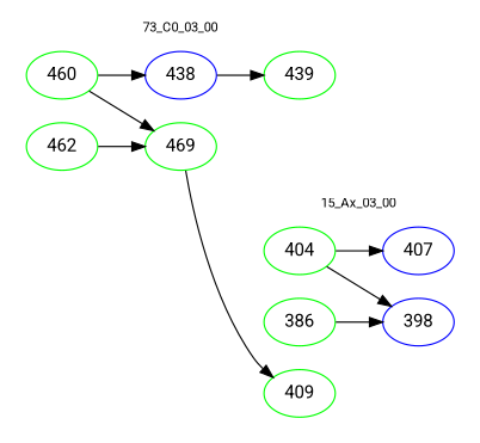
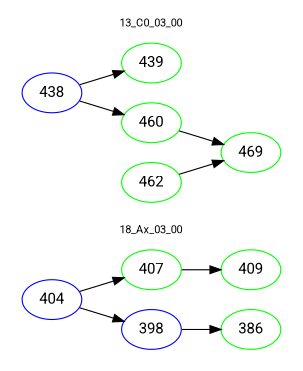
  digraph {
    fontname=Roboto
    rankdir=LR
    node [color=green fontname=Roboto]
    edge [color=black fontname=Roboto]
-   n1 [label=404]
+   n1 [color=blue label=404]
    n2 [color=blue label=398]
-   n3 [color=blue label=407]
+   n3 [label=407]
    n4 [label=386]
    n5 [label=409]
    n6 [label=460]
    n7 [color=blue label=438]
    n8 [label=462]
    n9 [label=439]
    n10 [label=469]
    subgraph cluster_1 {
      color=white
      fontsize=10
-     label="15_Ax_03_00"
+     label="18_Ax_03_00"
      n1
      n2
      n3
      n4
      n5
    }
    subgraph cluster_2 {
      color=white
      fontsize=10
-     label="73_C0_03_00"
+     label="13_C0_03_00"
      n6
      n7
      n8
      n9
      n10
    }
    n1 -> n2
    n1 -> n3
-   n4 -> n2
-   n10 -> n5
-   n6 -> n7
+   n2 -> n4
+   n3 -> n5
+   n7 -> n6
    n6 -> n10
    n7 -> n9
    n8 -> n10
  }
